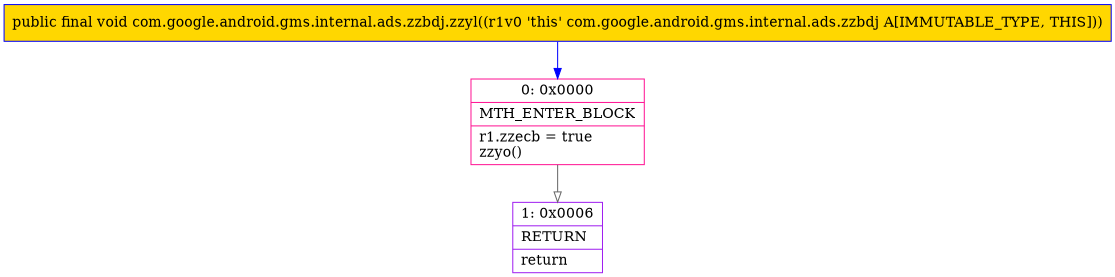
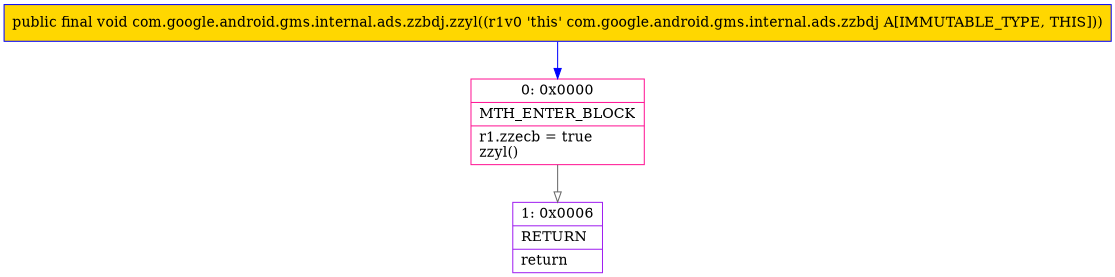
  digraph {
    node [shape=record style=filled fillcolor=white]
-   n1 [label="{0\:\ 0x0000|MTH_ENTER_BLOCK\l|r1.zzecb = true\lzzyo()\l}" color=deeppink]
+   n1 [label="{0\:\ 0x0000|MTH_ENTER_BLOCK\l|r1.zzecb = true\lzzyl()\l}" color=deeppink]
    n2 [label="{1\:\ 0x0006|RETURN\l|return\l}" color=purple]
    n3 [label="{public final void com.google.android.gms.internal.ads.zzbdj.zzyl((r1v0 'this' com.google.android.gms.internal.ads.zzbdj A[IMMUTABLE_TYPE, THIS])) }" fillcolor=gold color=blue]
    n1 -> n2 [color=gray40 arrowhead=onormal]
    n3 -> n1 [color=blue arrowhead=normal]
  }
